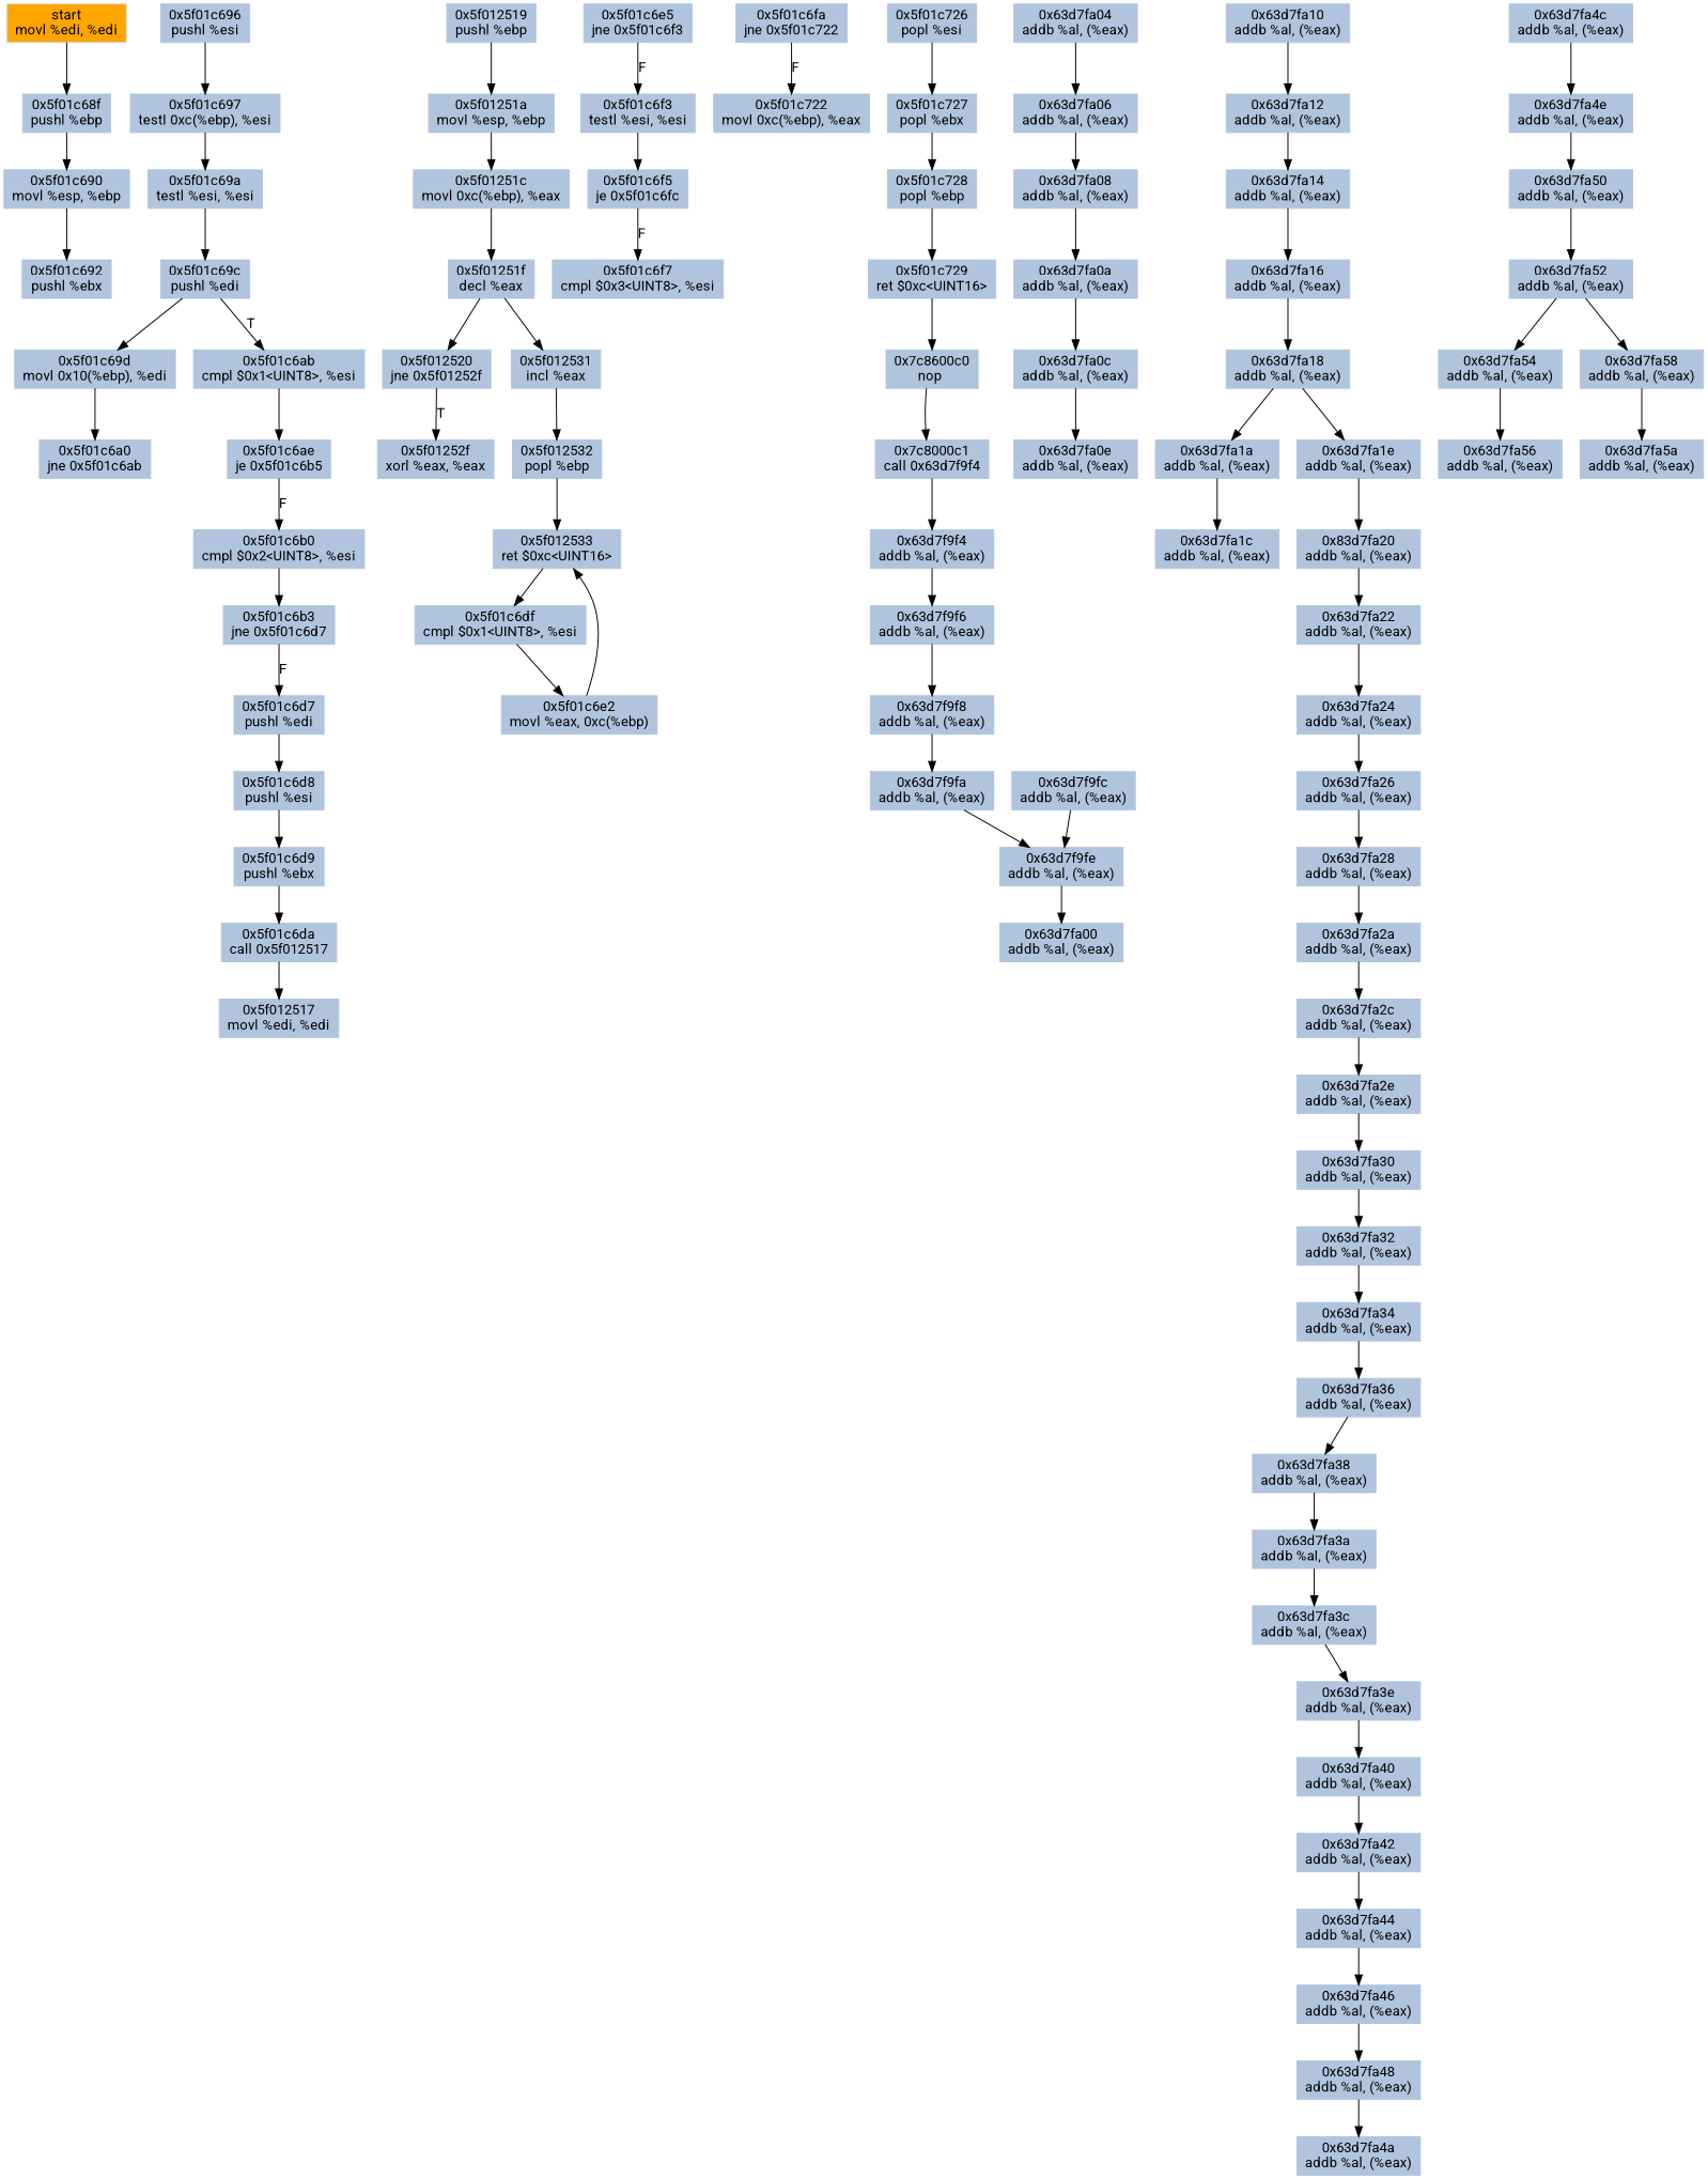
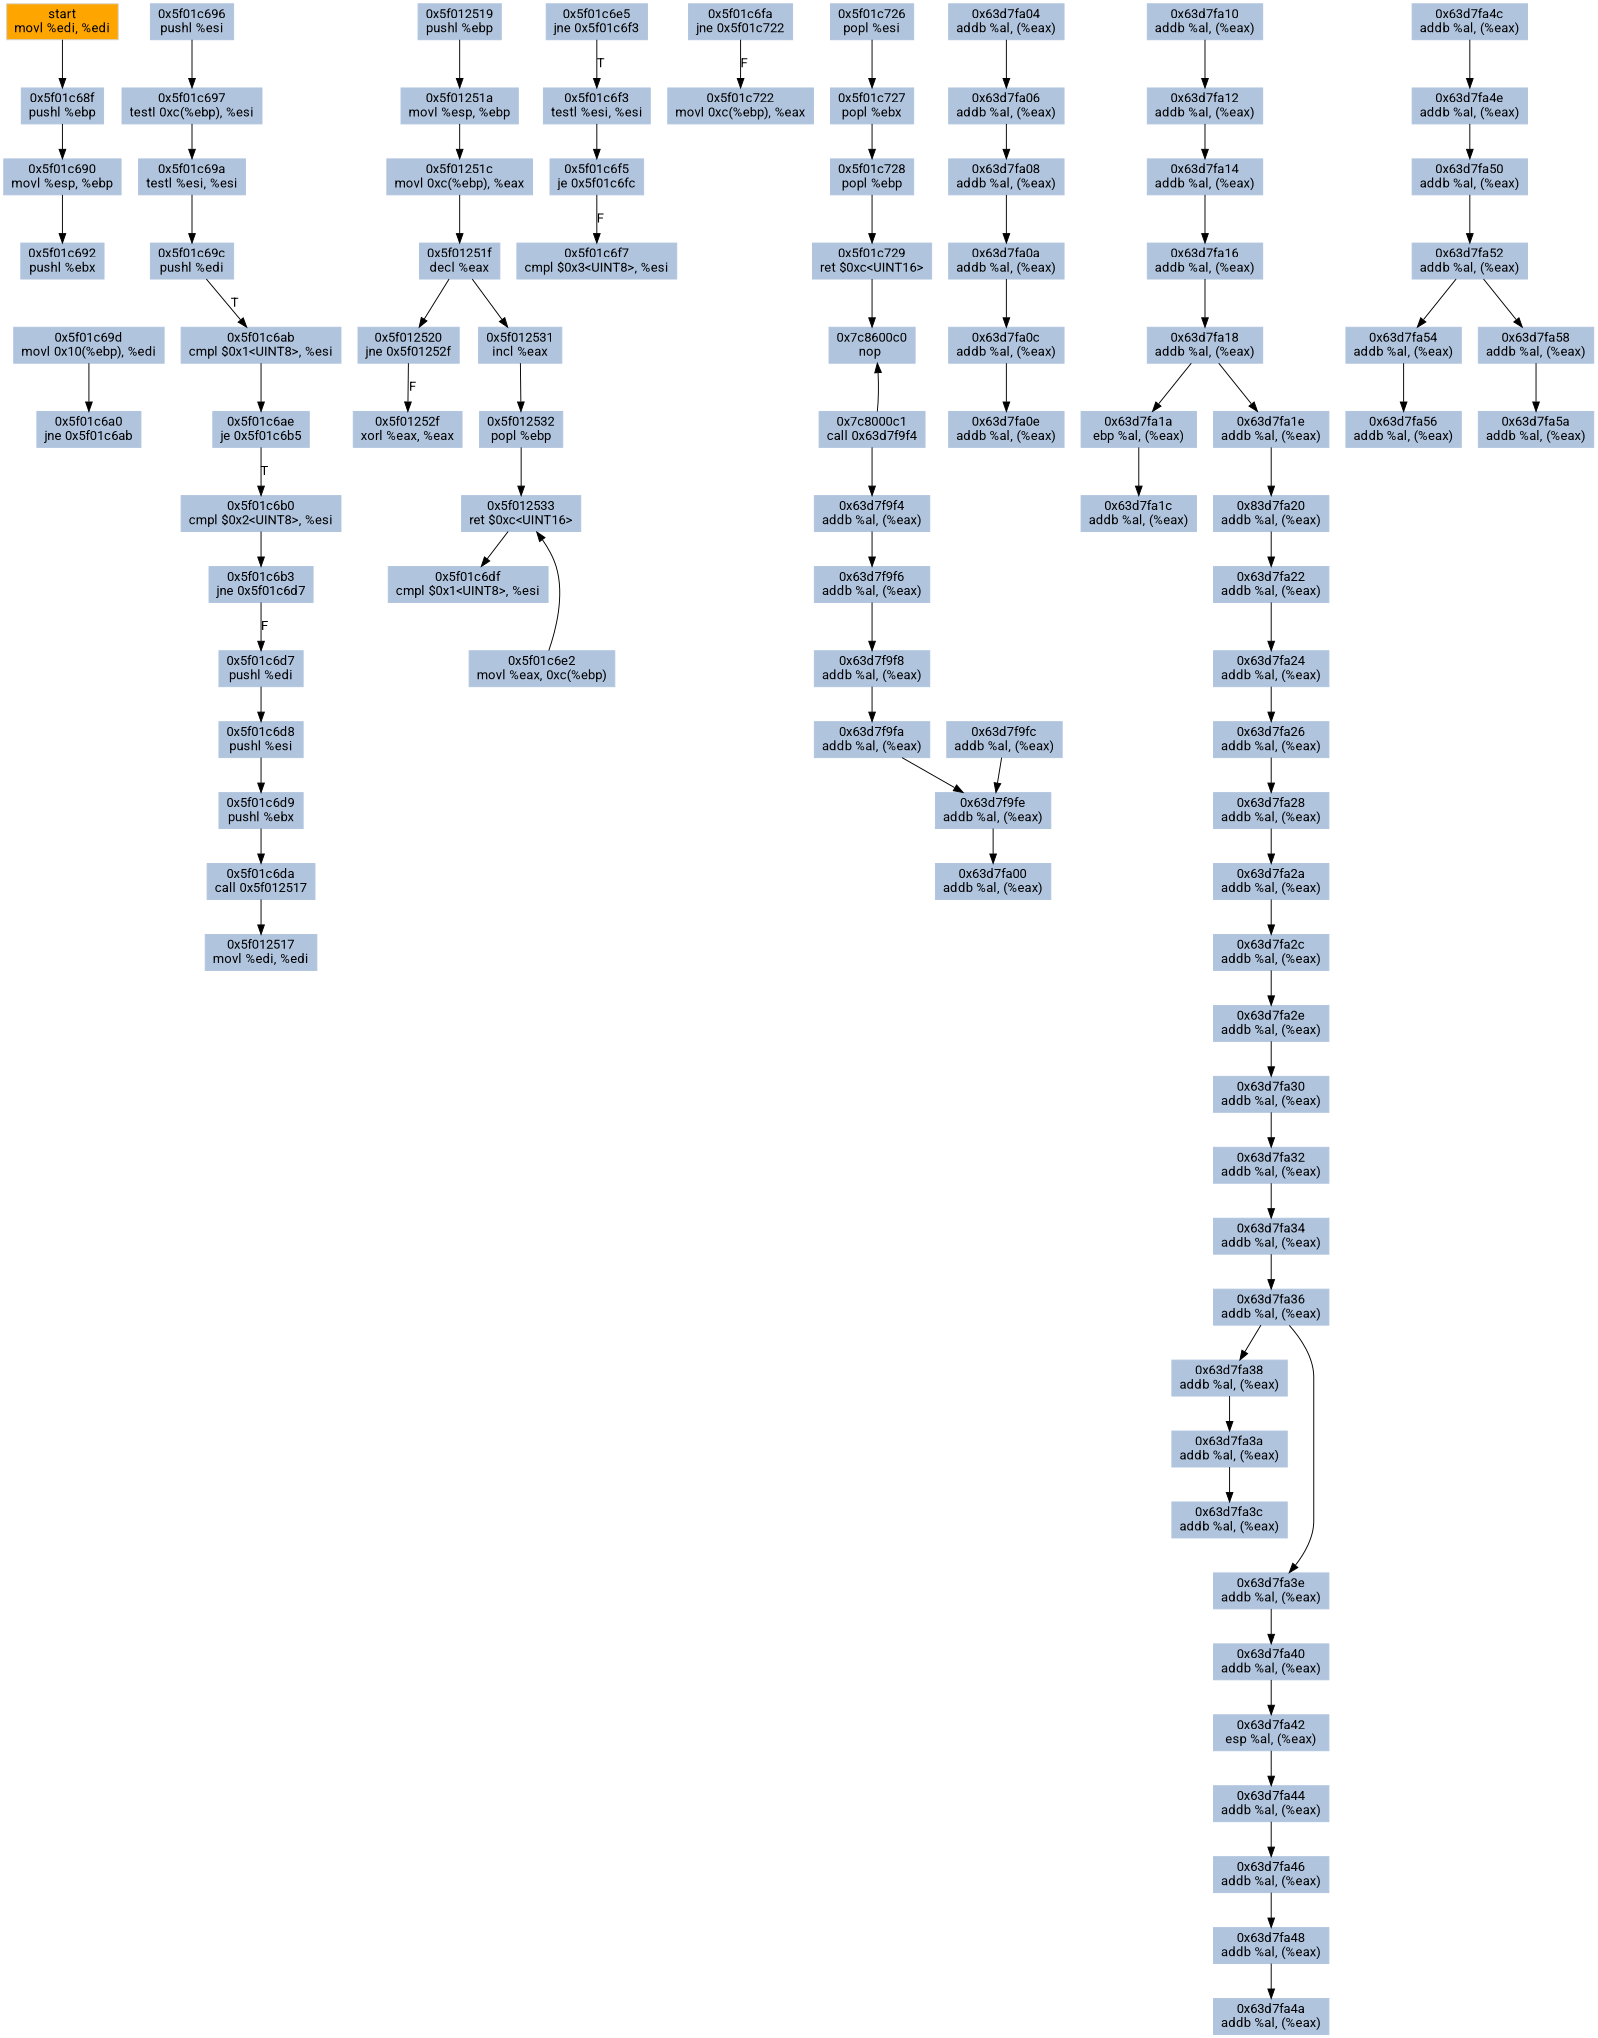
  digraph {
    fontname=Roboto
    node [color=lightsteelblue fillcolor=lightsteelblue fontname=Roboto shape=rectangle style=filled]
    edge [color="#000000" fontname=Roboto]
    n1 [color=lightgrey fillcolor=orange label="start\nmovl %edi, %edi"]
    n2 [label="0x5f01c68f\npushl %ebp"]
    n3 [label="0x5f01c690\nmovl %esp, %ebp"]
    n4 [label="0x5f01c692\npushl %ebx"]
    n5 [label="0x5f01c696\npushl %esi"]
    n6 [label="0x5f01c697\ntestl 0xc(%ebp), %esi"]
    n7 [label="0x5f01c69a\ntestl %esi, %esi"]
    n8 [label="0x5f01c69c\npushl %edi"]
    n9 [label="0x5f01c69d\nmovl 0x10(%ebp), %edi"]
    n10 [label="0x5f01c6ab\ncmpl $0x1<UINT8>, %esi"]
    n11 [label="0x5f01c6a0\njne 0x5f01c6ab"]
    n12 [label="0x5f01c6ae\nje 0x5f01c6b5"]
    n13 [label="0x5f01c6b0\ncmpl $0x2<UINT8>, %esi"]
    n14 [label="0x5f01c6b3\njne 0x5f01c6d7"]
    n15 [label="0x5f01c6d7\npushl %edi"]
    n16 [label="0x5f01c6d8\npushl %esi"]
    n17 [label="0x5f01c6d9\npushl %ebx"]
    n18 [label="0x5f01c6da\ncall 0x5f012517"]
    n19 [label="0x5f012517\nmovl %edi, %edi"]
    n20 [label="0x5f012519\npushl %ebp"]
    n21 [label="0x5f01251a\nmovl %esp, %ebp"]
    n22 [label="0x5f01251c\nmovl 0xc(%ebp), %eax"]
    n23 [label="0x5f01251f\ndecl %eax"]
    n24 [label="0x5f012520\njne 0x5f01252f"]
    n25 [label="0x5f012531\nincl %eax"]
    n26 [label="0x5f01252f\nxorl %eax, %eax"]
    n27 [label="0x5f012532\npopl %ebp"]
    n28 [label="0x5f012533\nret $0xc<UINT16>"]
    n29 [label="0x5f01c6df\ncmpl $0x1<UINT8>, %esi"]
    n30 [label="0x5f01c6e2\nmovl %eax, 0xc(%ebp)"]
    n31 [label="0x5f01c6e5\njne 0x5f01c6f3"]
    n32 [label="0x5f01c6f3\ntestl %esi, %esi"]
    n33 [label="0x5f01c6f5\nje 0x5f01c6fc"]
    n34 [label="0x5f01c6f7\ncmpl $0x3<UINT8>, %esi"]
    n35 [label="0x5f01c6fa\njne 0x5f01c722"]
    n36 [label="0x5f01c722\nmovl 0xc(%ebp), %eax"]
    n37 [label="0x5f01c726\npopl %esi"]
    n38 [label="0x5f01c727\npopl %ebx"]
    n39 [label="0x5f01c728\npopl %ebp"]
    n40 [label="0x5f01c729\nret $0xc<UINT16>"]
    n41 [label="0x7c8600c0\nnop "]
    n42 [label="0x7c8000c1\ncall 0x63d7f9f4"]
    n43 [label="0x63d7f9f4\naddb %al, (%eax)"]
    n44 [label="0x63d7f9f6\naddb %al, (%eax)"]
    n45 [label="0x63d7f9f8\naddb %al, (%eax)"]
    n46 [label="0x63d7f9fa\naddb %al, (%eax)"]
    n47 [label="0x63d7f9fe\naddb %al, (%eax)"]
    n48 [label="0x63d7f9fc\naddb %al, (%eax)"]
    n49 [label="0x63d7fa00\naddb %al, (%eax)"]
    n50 [label="0x63d7fa04\naddb %al, (%eax)"]
    n51 [label="0x63d7fa06\naddb %al, (%eax)"]
    n52 [label="0x63d7fa08\naddb %al, (%eax)"]
    n53 [label="0x63d7fa0a\naddb %al, (%eax)"]
    n54 [label="0x63d7fa0c\naddb %al, (%eax)"]
    n55 [label="0x63d7fa0e\naddb %al, (%eax)"]
    n56 [label="0x63d7fa10\naddb %al, (%eax)"]
    n57 [label="0x63d7fa12\naddb %al, (%eax)"]
    n58 [label="0x63d7fa14\naddb %al, (%eax)"]
    n59 [label="0x63d7fa16\naddb %al, (%eax)"]
    n60 [label="0x63d7fa18\naddb %al, (%eax)"]
-   n61 [label="0x63d7fa1a\naddb %al, (%eax)"]
+   n61 [label="0x63d7fa1a\nebp %al, (%eax)"]
    n62 [label="0x63d7fa1e\naddb %al, (%eax)"]
    n63 [label="0x63d7fa1c\naddb %al, (%eax)"]
    n64 [label="0x83d7fa20\naddb %al, (%eax)"]
    n65 [label="0x63d7fa22\naddb %al, (%eax)"]
    n66 [label="0x63d7fa24\naddb %al, (%eax)"]
    n67 [label="0x63d7fa26\naddb %al, (%eax)"]
    n68 [label="0x63d7fa28\naddb %al, (%eax)"]
    n69 [label="0x63d7fa2a\naddb %al, (%eax)"]
    n70 [label="0x63d7fa2c\naddb %al, (%eax)"]
    n71 [label="0x63d7fa2e\naddb %al, (%eax)"]
    n72 [label="0x63d7fa30\naddb %al, (%eax)"]
    n73 [label="0x63d7fa32\naddb %al, (%eax)"]
    n74 [label="0x63d7fa34\naddb %al, (%eax)"]
    n75 [label="0x63d7fa36\naddb %al, (%eax)"]
    n76 [label="0x63d7fa38\naddb %al, (%eax)"]
    n77 [label="0x63d7fa3a\naddb %al, (%eax)"]
    n78 [label="0x63d7fa3c\naddb %al, (%eax)"]
    n79 [label="0x63d7fa3e\naddb %al, (%eax)"]
    n80 [label="0x63d7fa40\naddb %al, (%eax)"]
-   n81 [label="0x63d7fa42\naddb %al, (%eax)"]
+   n81 [label="0x63d7fa42\nesp %al, (%eax)"]
    n82 [label="0x63d7fa44\naddb %al, (%eax)"]
    n83 [label="0x63d7fa46\naddb %al, (%eax)"]
    n84 [label="0x63d7fa48\naddb %al, (%eax)"]
    n85 [label="0x63d7fa4a\naddb %al, (%eax)"]
    n86 [label="0x63d7fa4c\naddb %al, (%eax)"]
    n87 [label="0x63d7fa4e\naddb %al, (%eax)"]
    n88 [label="0x63d7fa50\naddb %al, (%eax)"]
    n89 [label="0x63d7fa52\naddb %al, (%eax)"]
    n90 [label="0x63d7fa54\naddb %al, (%eax)"]
    n91 [label="0x63d7fa58\naddb %al, (%eax)"]
    n92 [label="0x63d7fa56\naddb %al, (%eax)"]
    n93 [label="0x63d7fa5a\naddb %al, (%eax)"]
    n1 -> n2
    n2 -> n3
    n3 -> n4
    n5 -> n6
    n6 -> n7
    n7 -> n8
-   n8 -> n9
    n8 -> n10 [label=T]
    n9 -> n11
    n10 -> n12
-   n12 -> n13 [label=F]
+   n12 -> n13 [label=T]
    n13 -> n14
    n14 -> n15 [label=F]
    n15 -> n16
    n16 -> n17
    n17 -> n18
    n18 -> n19
    n20 -> n21
    n21 -> n22
    n22 -> n23
    n23 -> n24
    n23 -> n25
-   n24 -> n26 [label=T]
+   n24 -> n26 [label=F]
    n25 -> n27
    n27 -> n28
    n28 -> n29
-   n29 -> n30
    n30 -> n28
-   n31 -> n32 [label=F]
+   n31 -> n32 [label=T]
    n32 -> n33
    n33 -> n34 [label=F]
    n35 -> n36 [label=F]
    n37 -> n38
    n38 -> n39
    n39 -> n40
    n40 -> n41
-   n41 -> n42
+   n42 -> n41
    n42 -> n43
    n43 -> n44
    n44 -> n45
    n45 -> n46
    n46 -> n47
    n47 -> n49
    n48 -> n47
    n50 -> n51
    n51 -> n52
    n52 -> n53
    n53 -> n54
    n54 -> n55
    n56 -> n57
    n57 -> n58
    n58 -> n59
    n59 -> n60
    n60 -> n61
    n60 -> n62
    n61 -> n63
    n62 -> n64
    n64 -> n65
    n65 -> n66
    n66 -> n67
    n67 -> n68
    n68 -> n69
    n69 -> n70
    n70 -> n71
    n71 -> n72
    n72 -> n73
    n73 -> n74
    n74 -> n75
    n75 -> n76
    n76 -> n77
    n77 -> n78
-   n78 -> n79
+   n75 -> n79
    n79 -> n80
    n80 -> n81
    n81 -> n82
    n82 -> n83
    n83 -> n84
    n84 -> n85
    n86 -> n87
    n87 -> n88
    n88 -> n89
    n89 -> n90
    n89 -> n91
    n90 -> n92
    n91 -> n93
  }
